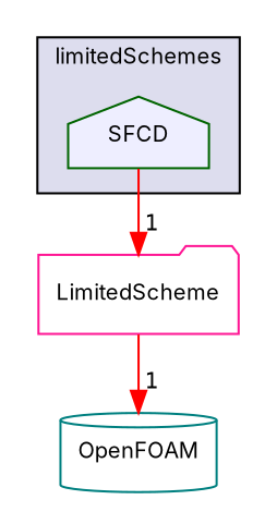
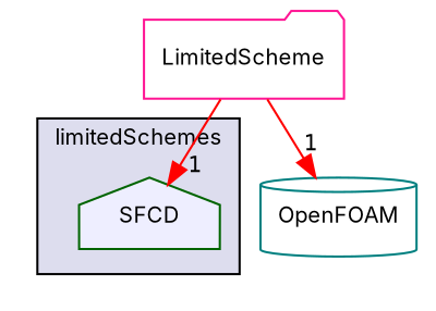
  digraph {
    compound=true
    fontname=Inter
    node [fontname=Inter fontsize=10]
    edge [color=red fontname=Inter headlabel=1 labeldistance=1.5 labelfontname=Helvetica labelfontsize=10]
    n1 [color=darkgreen fillcolor="#eeeeff" label=SFCD pencolor=black shape=house style=filled]
    n2 [color=deeppink label=LimitedScheme shape=folder]
    n3 [color=teal label=OpenFOAM shape=cylinder]
    subgraph cluster_1 {
      bgcolor="#ddddee"
      fontsize=10
      label=limitedSchemes
      pencolor=black
      n1
    }
-   n1 -> n2
+   n2 -> n1
    n2 -> n3
  }
